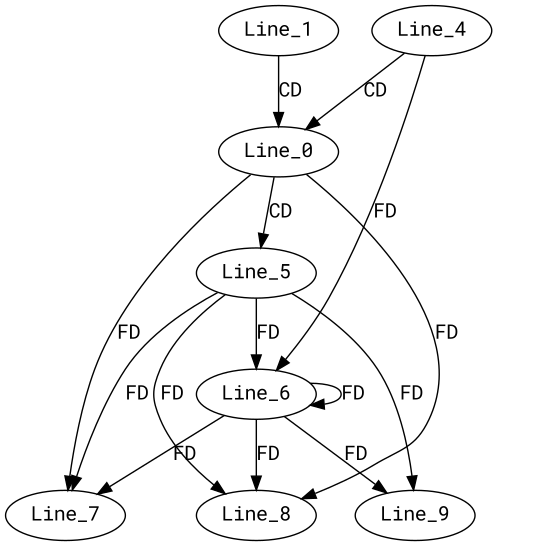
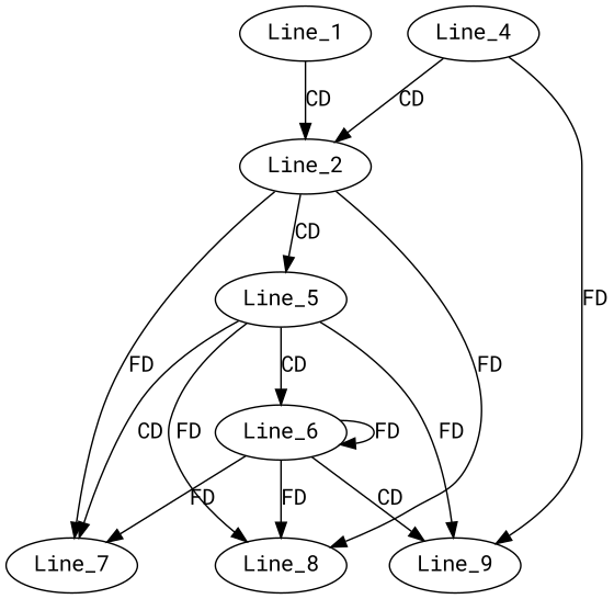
  digraph {
    fontname="Roboto Mono"
    node [fontname="Roboto Mono"]
    edge [fontname="Roboto Mono"]
    Line_1
-   Line_2 [label=Line_0]
+   Line_2
    n3 [label=Line_5]
    Line_7
    Line_8
    Line_6
    Line_9
    Line_4
    Line_1 -> Line_2 [label=CD]
    Line_2 -> n3 [label=CD]
    Line_2 -> Line_7 [label=FD]
    Line_2 -> Line_8 [label=FD]
-   n3 -> Line_7 [label=FD]
+   n3 -> Line_7 [label=CD]
    n3 -> Line_8 [label=FD]
-   n3 -> Line_6 [label=FD]
+   n3 -> Line_6 [label=CD]
    n3 -> Line_9 [label=FD]
    Line_6 -> Line_7 [label=FD]
    Line_6 -> Line_8 [label=FD]
    Line_6 -> Line_6 [label=FD]
-   Line_6 -> Line_9 [label=FD]
+   Line_6 -> Line_9 [label=CD]
    Line_4 -> Line_2 [label=CD]
-   Line_4 -> Line_6 [label=FD]
+   Line_4 -> Line_9 [label=FD]
  }
